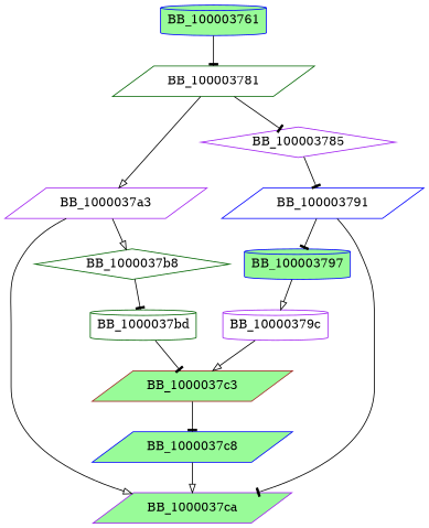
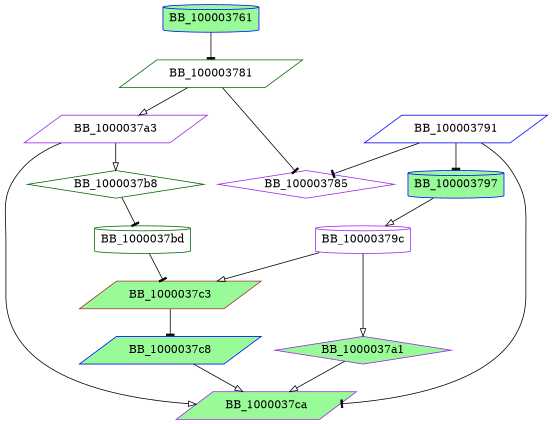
  digraph {
    node [color=purple fillcolor=white shape=parallelogram style=filled]
    edge [arrowhead=tee]
    BB_100003761 [color=blue fillcolor=palegreen shape=cylinder]
    BB_100003781 [color=darkgreen]
    BB_100003785 [shape=diamond]
    BB_1000037a3
    BB_100003791 [color=blue]
    BB_1000037ca [fillcolor=palegreen]
    BB_1000037b8 [color=darkgreen shape=diamond]
    BB_100003797 [color=blue fillcolor=palegreen shape=cylinder]
    BB_1000037bd [color=darkgreen shape=cylinder]
    BB_10000379c [shape=cylinder]
+   BB_1000037a1 [fillcolor=palegreen shape=diamond]
    BB_1000037c3 [color=brown fillcolor=palegreen]
    BB_1000037c8 [color=blue fillcolor=palegreen]
    BB_100003761 -> BB_100003781
    BB_100003781 -> BB_100003785
    BB_100003781 -> BB_1000037a3 [arrowhead=onormal]
-   BB_100003785 -> BB_100003791
+   BB_100003791 -> BB_100003785
    BB_1000037a3 -> BB_1000037ca [arrowhead=onormal]
    BB_1000037a3 -> BB_1000037b8 [arrowhead=onormal]
    BB_100003791 -> BB_1000037ca
    BB_100003791 -> BB_100003797
    BB_1000037b8 -> BB_1000037bd
    BB_100003797 -> BB_10000379c [arrowhead=onormal]
    BB_1000037bd -> BB_1000037c3
+   BB_10000379c -> BB_1000037a1 [arrowhead=onormal]
    BB_10000379c -> BB_1000037c3 [arrowhead=onormal]
+   BB_1000037a1 -> BB_1000037ca [arrowhead=onormal]
    BB_1000037c3 -> BB_1000037c8
    BB_1000037c8 -> BB_1000037ca [arrowhead=onormal]
  }
